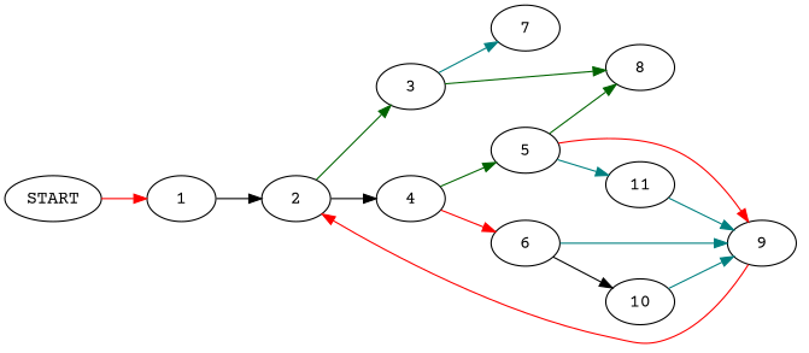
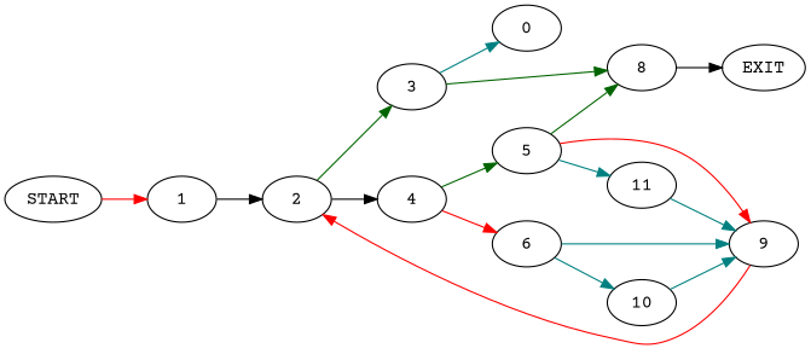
  digraph {
    fontname="Courier Prime"
    rankdir=LR
    node [fontname="Courier Prime"]
    edge [color=teal fontname="Courier Prime"]
    n1 [label=START]
    1
    2
+   n4 [label=EXIT]
    3
    4
-   7
+   7 [label=0]
    8
    5
    6
    9
    11
    10
    n1 -> 1 [color=red]
    1 -> 2 [color=black]
    2 -> 3 [color=darkgreen]
    2 -> 4 [color=black]
    3 -> 7
    3 -> 8 [color=darkgreen]
    4 -> 5 [color=darkgreen]
    4 -> 6 [color=red]
+   8 -> n4 [color=black]
    5 -> 8 [color=darkgreen]
    5 -> 9 [color=red]
    5 -> 11
    6 -> 9
-   6 -> 10 [color=black]
+   6 -> 10
    9 -> 2 [color=red]
    11 -> 9
    10 -> 9
  }
